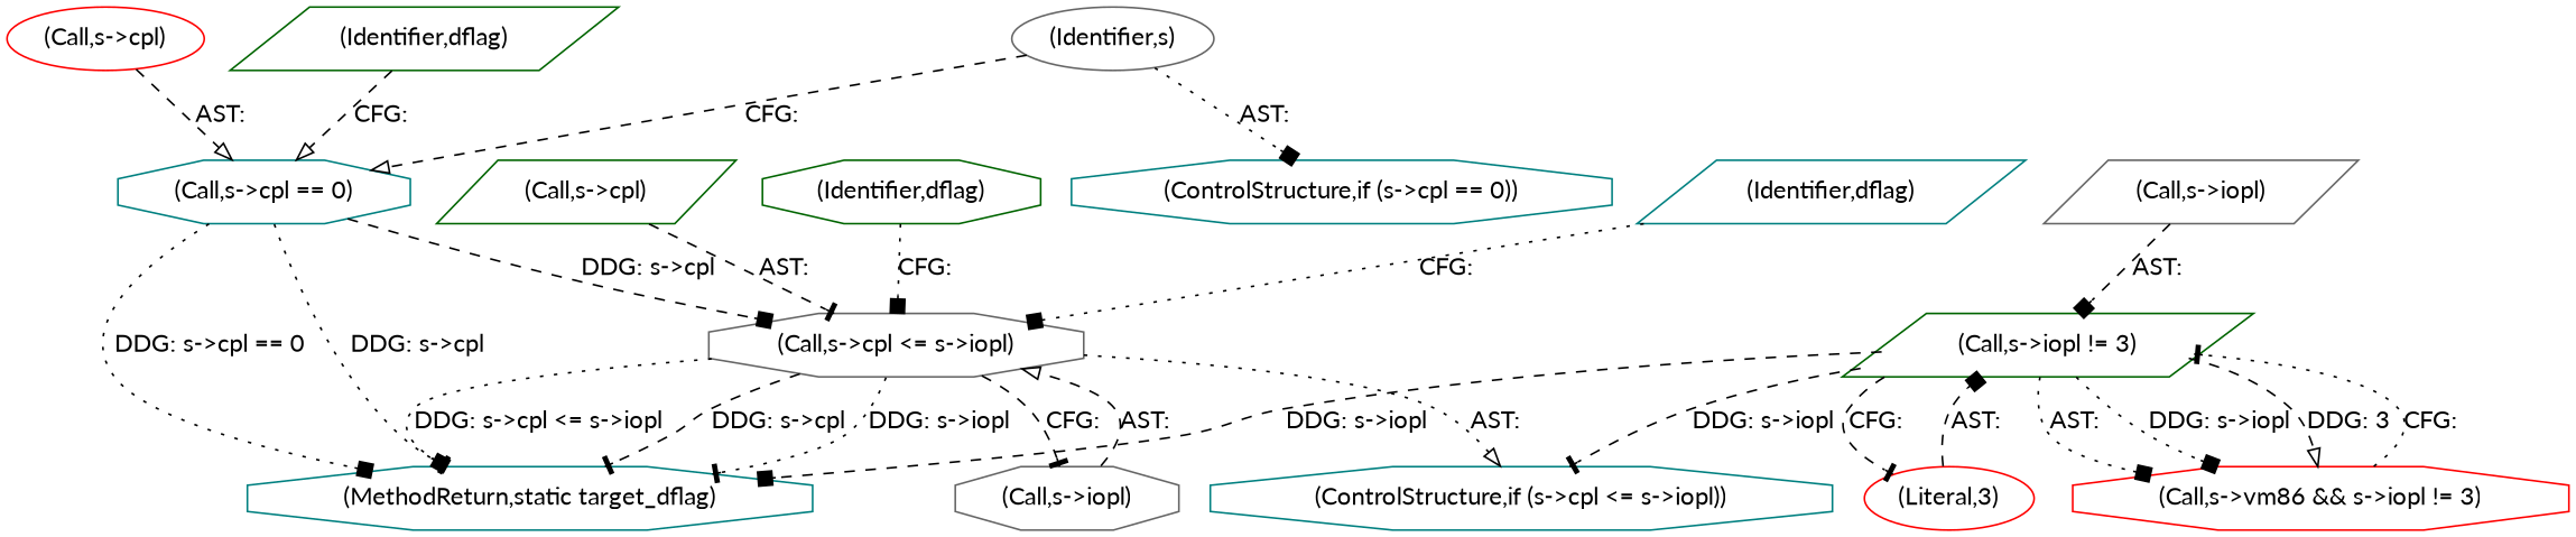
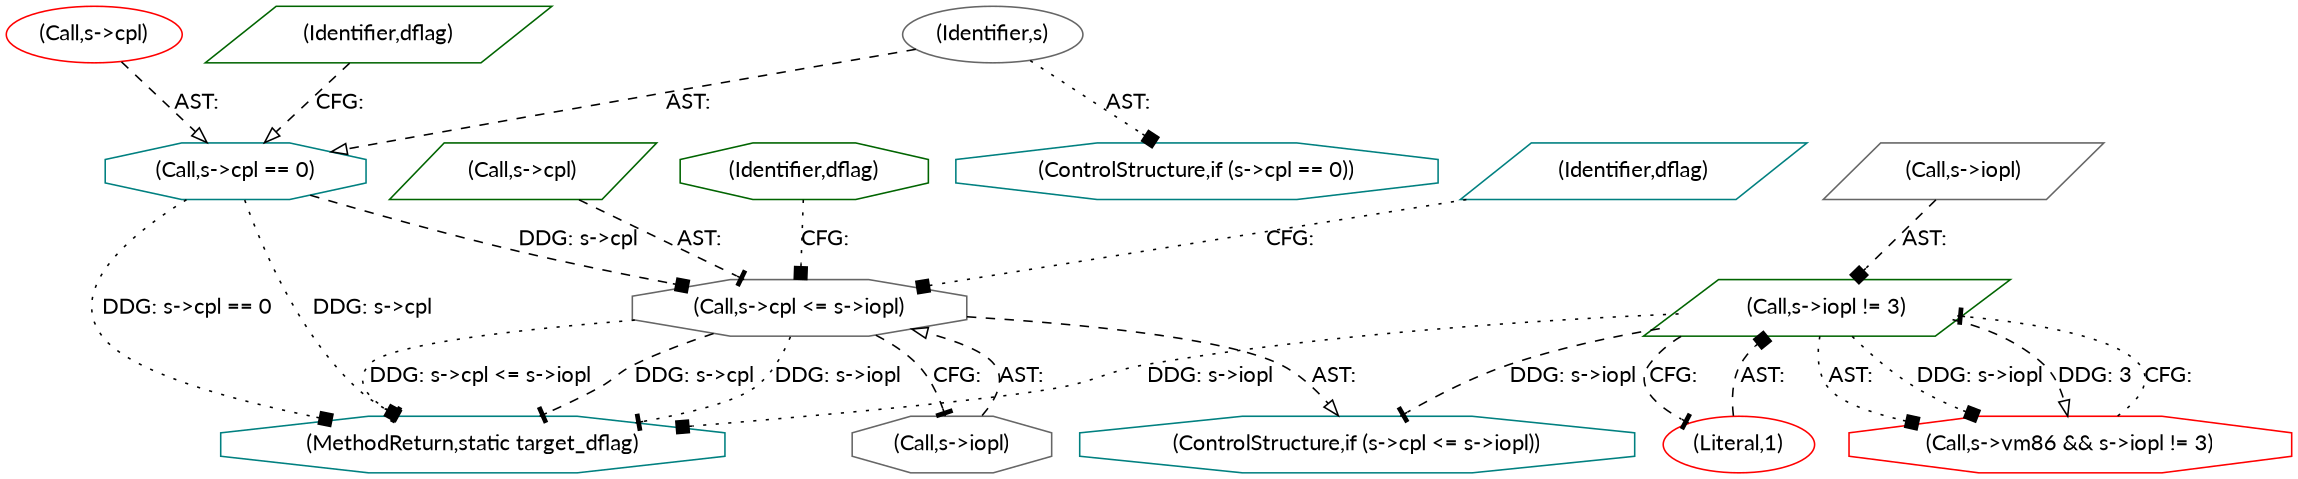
  digraph {
    fontname=Lato
    node [color=teal fontname=Lato shape=octagon]
    edge [arrowhead=box fontname=Lato style=dashed]
    n1 [color=gray40 label="(Call,s->cpl <= s->iopl)"]
    n2 [color=gray40 label="(Call,s->iopl)"]
    n3 [label="(MethodReturn,static target_dflag)"]
    n4 [label="(ControlStructure,if (s->cpl <= s->iopl))"]
    n5 [label="(Call,s->cpl == 0)"]
    n6 [label="(ControlStructure,if (s->cpl == 0))"]
    n7 [color=darkgreen label="(Call,s->iopl != 3)" shape=parallelogram]
    n8 [color=red label="(Call,s->vm86 && s->iopl != 3)"]
-   n9 [color=red label="(Literal,3)" shape=ellipse]
+   n9 [color=red label="(Literal,1)" shape=ellipse]
    n10 [color=gray40 label="(Call,s->iopl)" shape=parallelogram]
    n11 [color=darkgreen label="(Identifier,dflag)"]
    n12 [color=red label="(Call,s->cpl)" shape=ellipse]
    n13 [color=gray40 label="(Identifier,s)" shape=ellipse]
    n14 [color=darkgreen label="(Identifier,dflag)" shape=parallelogram]
    n15 [label="(Identifier,dflag)" shape=parallelogram]
    n16 [color=darkgreen label="(Call,s->cpl)" shape=parallelogram]
    n1 -> n2 [arrowhead=tee label="CFG: "]
    n1 -> n3 [arrowhead=tee label="DDG: s->cpl"]
    n1 -> n3 [arrowhead=tee label="DDG: s->iopl" style=dotted]
    n1 -> n3 [arrowhead=tee label="DDG: s->cpl <= s->iopl" style=dotted]
-   n1 -> n4 [arrowhead=onormal label="AST: " style=dotted]
+   n1 -> n4 [arrowhead=onormal label="AST: "]
    n2 -> n1 [arrowhead=onormal label="AST: "]
    n5 -> n1 [label="DDG: s->cpl"]
    n5 -> n3 [label="DDG: s->cpl" style=dotted]
    n5 -> n3 [label="DDG: s->cpl == 0" style=dotted]
-   n7 -> n3 [label="DDG: s->iopl"]
+   n7 -> n3 [label="DDG: s->iopl" style=dotted]
    n7 -> n4 [arrowhead=tee label="DDG: s->iopl"]
    n7 -> n8 [label="AST: " style=dotted]
    n7 -> n8 [label="DDG: s->iopl" style=dotted]
    n7 -> n8 [arrowhead=onormal label="DDG: 3"]
    n7 -> n9 [arrowhead=tee label="CFG: "]
    n8 -> n7 [arrowhead=tee label="CFG: " style=dotted]
    n9 -> n7 [label="AST: "]
    n10 -> n7 [label="AST: "]
    n11 -> n1 [label="CFG: " style=dotted]
    n12 -> n5 [arrowhead=onormal label="AST: "]
-   n13 -> n5 [arrowhead=onormal label="CFG: "]
+   n13 -> n5 [arrowhead=onormal label="AST: "]
    n13 -> n6 [label="AST: " style=dotted]
    n14 -> n5 [arrowhead=onormal label="CFG: "]
    n15 -> n1 [label="CFG: " style=dotted]
    n16 -> n1 [arrowhead=tee label="AST: "]
  }
